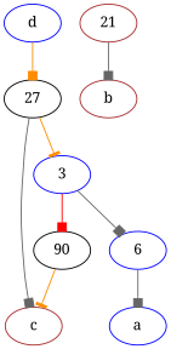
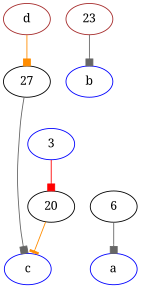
  digraph {
    fontname="Noto Serif"
    node [color=blue fontname="Noto Serif"]
    edge [arrowhead=box color=gray40 fontname="Noto Serif"]
-   d
+   d [color=brown]
    27 [color=black]
-   c [color=brown]
+   c
    3
-   20 [color=black label=90]
-   6
+   20 [color=black]
+   6 [color=black]
    a
-   23 [color=brown label=21]
-   b [color=brown]
+   23 [color=brown]
+   b
    d -> 27 [color=darkorange]
    27 -> c
-   27 -> 3 [arrowhead=tee color=darkorange]
    3 -> 20 [color=red]
-   3 -> 6
    20 -> c [arrowhead=tee color=darkorange]
    6 -> a
    23 -> b
  }
